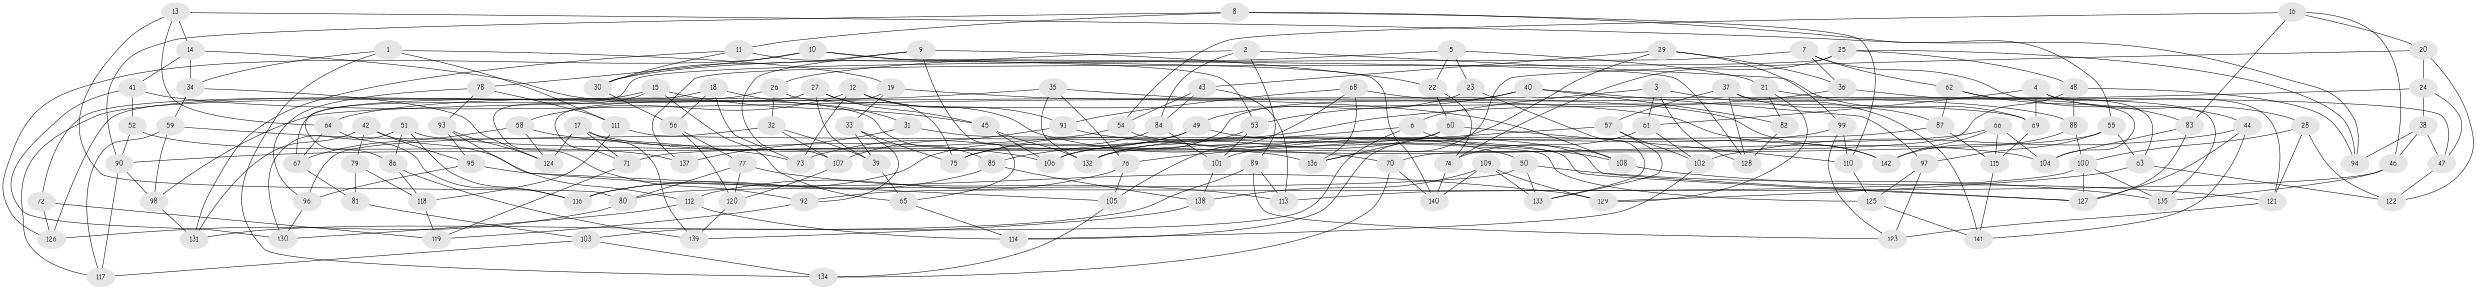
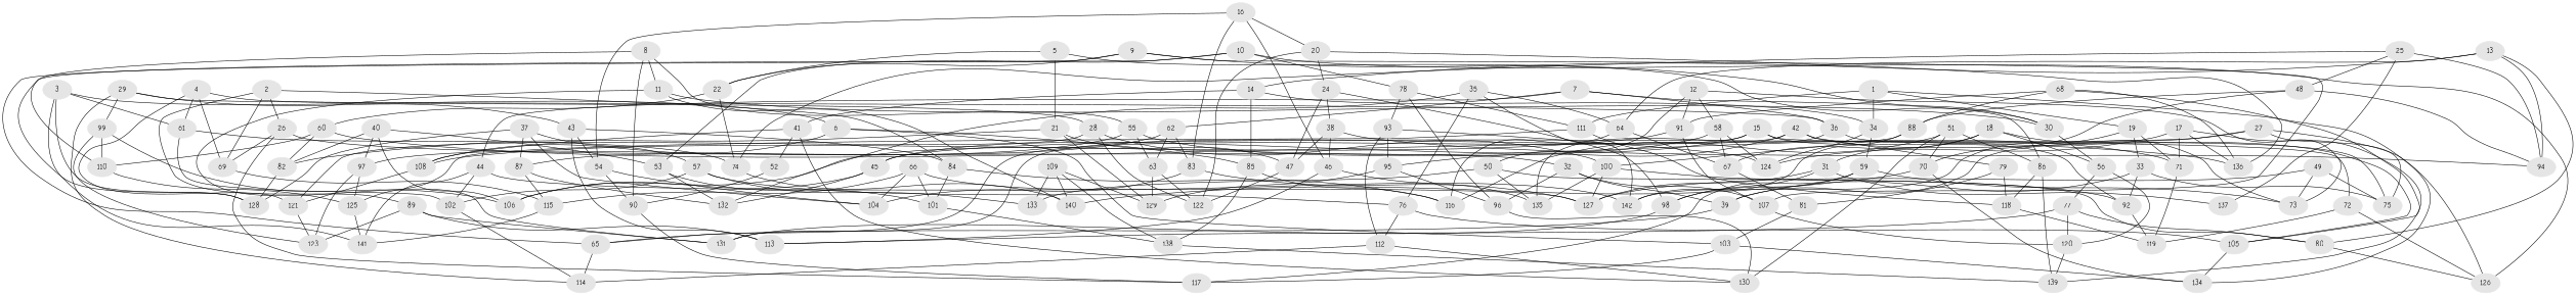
  graph {
    fontname="Comic Neue"
    node [color=gray90 fontname="Comic Neue" style=filled]
    edge [fontname="Comic Neue"]
    1
    19
    34
    111
    134
    71
    33
    142
    124
    59
    118
    125
    2
    26
    69
    84
    89
    32
    117
    115
    116
    101
    131
    113
    123
    3
    6
    61
    128
    141
    85
    103
    108
    74
    102
    4
    28
    121
    122
    100
    5
    21
    22
-   23
    30
    47
    82
    129
    60
    49
    133
    56
    138
    7
    36
    44
    62
    86
    75
    135
    127
    83
    87
    63
    139
    8
    11
    55
    90
    110
    140
    97
    9
    65
    107
    114
    120
    10
    53
    78
    126
    132
    96
    93
    12
    50
    58
    73
    91
    80
    67
    106
    13
    14
    64
    94
    41
    52
    130
    15
    45
    72
    92
    119
    16
    20
    46
    54
    136
    24
    104
    17
    18
    31
    137
    98
    77
    81
    39
    38
    25
    48
    70
    88
    27
    29
    43
    99
    79
    35
    76
    105
    112
    37
    57
    40
    42
    95
    51
    66
    68
    109
    1 -- 19
    1 -- 34
    1 -- 111
    1 -- 134
    19 -- 71
    19 -- 33
    19 -- 142
    34 -- 124
    34 -- 59
    111 -- 118
    111 -- 125
    71 -- 119
    33 -- 75
    33 -- 92
    33 -- 39
    59 -- 117
    59 -- 73
    59 -- 98
    118 -- 119
    125 -- 141
    2 -- 26
    2 -- 69
    2 -- 84
    2 -- 89
    26 -- 69
    26 -- 32
    26 -- 117
    69 -- 115
    84 -- 116
    84 -- 101
    89 -- 131
    89 -- 113
    89 -- 123
    32 -- 107
    32 -- 96
    32 -- 39
    115 -- 141
    101 -- 138
    3 -- 6
    3 -- 61
    3 -- 128
    3 -- 141
    6 -- 85
    6 -- 103
    6 -- 108
    61 -- 74
    61 -- 102
    85 -- 116
    85 -- 138
    103 -- 134
    103 -- 117
    108 -- 121
    74 -- 140
    102 -- 114
    4 -- 69
    4 -- 61
    4 -- 28
    4 -- 121
    28 -- 121
    28 -- 122
    28 -- 100
    121 -- 123
    100 -- 135
    100 -- 127
    100 -- 92
    5 -- 21
    5 -- 22
-   5 -- 23
    5 -- 30
    21 -- 47
    21 -- 82
    21 -- 129
    22 -- 74
    22 -- 60
-   23 -- 49
-   23 -- 133
    30 -- 56
    47 -- 122
    82 -- 128
-   60 -- 132
+   60 -- 82
    60 -- 110
    60 -- 136
    49 -- 75
    49 -- 127
    49 -- 73
    56 -- 120
    56 -- 77
    138 -- 139
    7 -- 36
    7 -- 44
    7 -- 62
    7 -- 86
    36 -- 75
    36 -- 135
    44 -- 141
    44 -- 102
    44 -- 127
    62 -- 83
    62 -- 87
    62 -- 63
    86 -- 118
    86 -- 139
    83 -- 127
    83 -- 104
    87 -- 115
    87 -- 132
    63 -- 122
    63 -- 129
    8 -- 11
    8 -- 55
    8 -- 90
    8 -- 110
    11 -- 131
    11 -- 30
    11 -- 140
    55 -- 71
    55 -- 63
    55 -- 97
    90 -- 117
    110 -- 125
    97 -- 125
    97 -- 123
    9 -- 22
    9 -- 30
    9 -- 65
    9 -- 107
    65 -- 114
    107 -- 120
    120 -- 139
    10 -- 128
    10 -- 53
    10 -- 78
    10 -- 126
    53 -- 101
    53 -- 132
    78 -- 111
    78 -- 96
    78 -- 93
    96 -- 130
    93 -- 124
    93 -- 112
    93 -- 95
    12 -- 50
    12 -- 58
    12 -- 73
    12 -- 91
    50 -- 133
    50 -- 135
    50 -- 80
    58 -- 124
    58 -- 67
    58 -- 106
    91 -- 108
    91 -- 107
    80 -- 126
    67 -- 81
    13 -- 80
    13 -- 14
    13 -- 64
    13 -- 94
    14 -- 34
    14 -- 85
    14 -- 41
    64 -- 116
    64 -- 67
    41 -- 108
    41 -- 52
    41 -- 130
    52 -- 90
-   52 -- 137
    15 -- 65
    15 -- 45
    15 -- 72
    15 -- 92
    45 -- 132
    45 -- 106
    72 -- 126
    72 -- 119
    92 -- 119
    16 -- 83
    16 -- 20
    16 -- 46
    16 -- 54
    20 -- 122
    20 -- 136
    20 -- 24
    46 -- 113
    46 -- 135
    54 -- 90
    54 -- 104
    24 -- 47
    24 -- 98
    24 -- 38
    17 -- 71
    17 -- 124
    17 -- 139
    17 -- 136
    18 -- 56
    18 -- 73
    18 -- 67
    18 -- 31
    31 -- 127
    31 -- 137
-   90 -- 98
+   31 -- 98
    98 -- 131
    77 -- 113
    77 -- 120
    77 -- 80
    81 -- 103
    39 -- 65
    38 -- 47
    38 -- 94
    38 -- 46
    25 -- 74
    25 -- 94
    25 -- 137
    25 -- 48
    48 -- 94
    48 -- 70
    48 -- 88
    70 -- 134
    70 -- 140
    88 -- 142
    88 -- 100
    27 -- 75
    27 -- 126
    27 -- 45
    27 -- 39
    29 -- 36
    29 -- 114
    29 -- 43
    29 -- 99
    43 -- 84
    43 -- 113
    43 -- 54
    99 -- 123
    99 -- 110
    99 -- 106
    79 -- 118
    79 -- 81
    35 -- 142
    35 -- 132
    35 -- 64
    35 -- 76
    76 -- 105
    76 -- 112
    105 -- 134
    112 -- 114
    112 -- 130
    37 -- 128
    37 -- 87
    37 -- 104
    37 -- 57
    57 -- 102
    57 -- 133
    57 -- 76
    40 -- 82
    40 -- 97
    40 -- 53
    40 -- 106
    42 -- 131
    42 -- 79
    42 -- 105
    42 -- 95
    95 -- 129
    95 -- 96
    51 -- 116
    51 -- 86
    51 -- 130
    51 -- 70
    66 -- 142
    66 -- 115
    66 -- 101
    66 -- 104
    68 -- 91
    68 -- 136
    68 -- 88
    68 -- 105
    109 -- 129
    109 -- 133
    109 -- 138
    109 -- 140
  }
